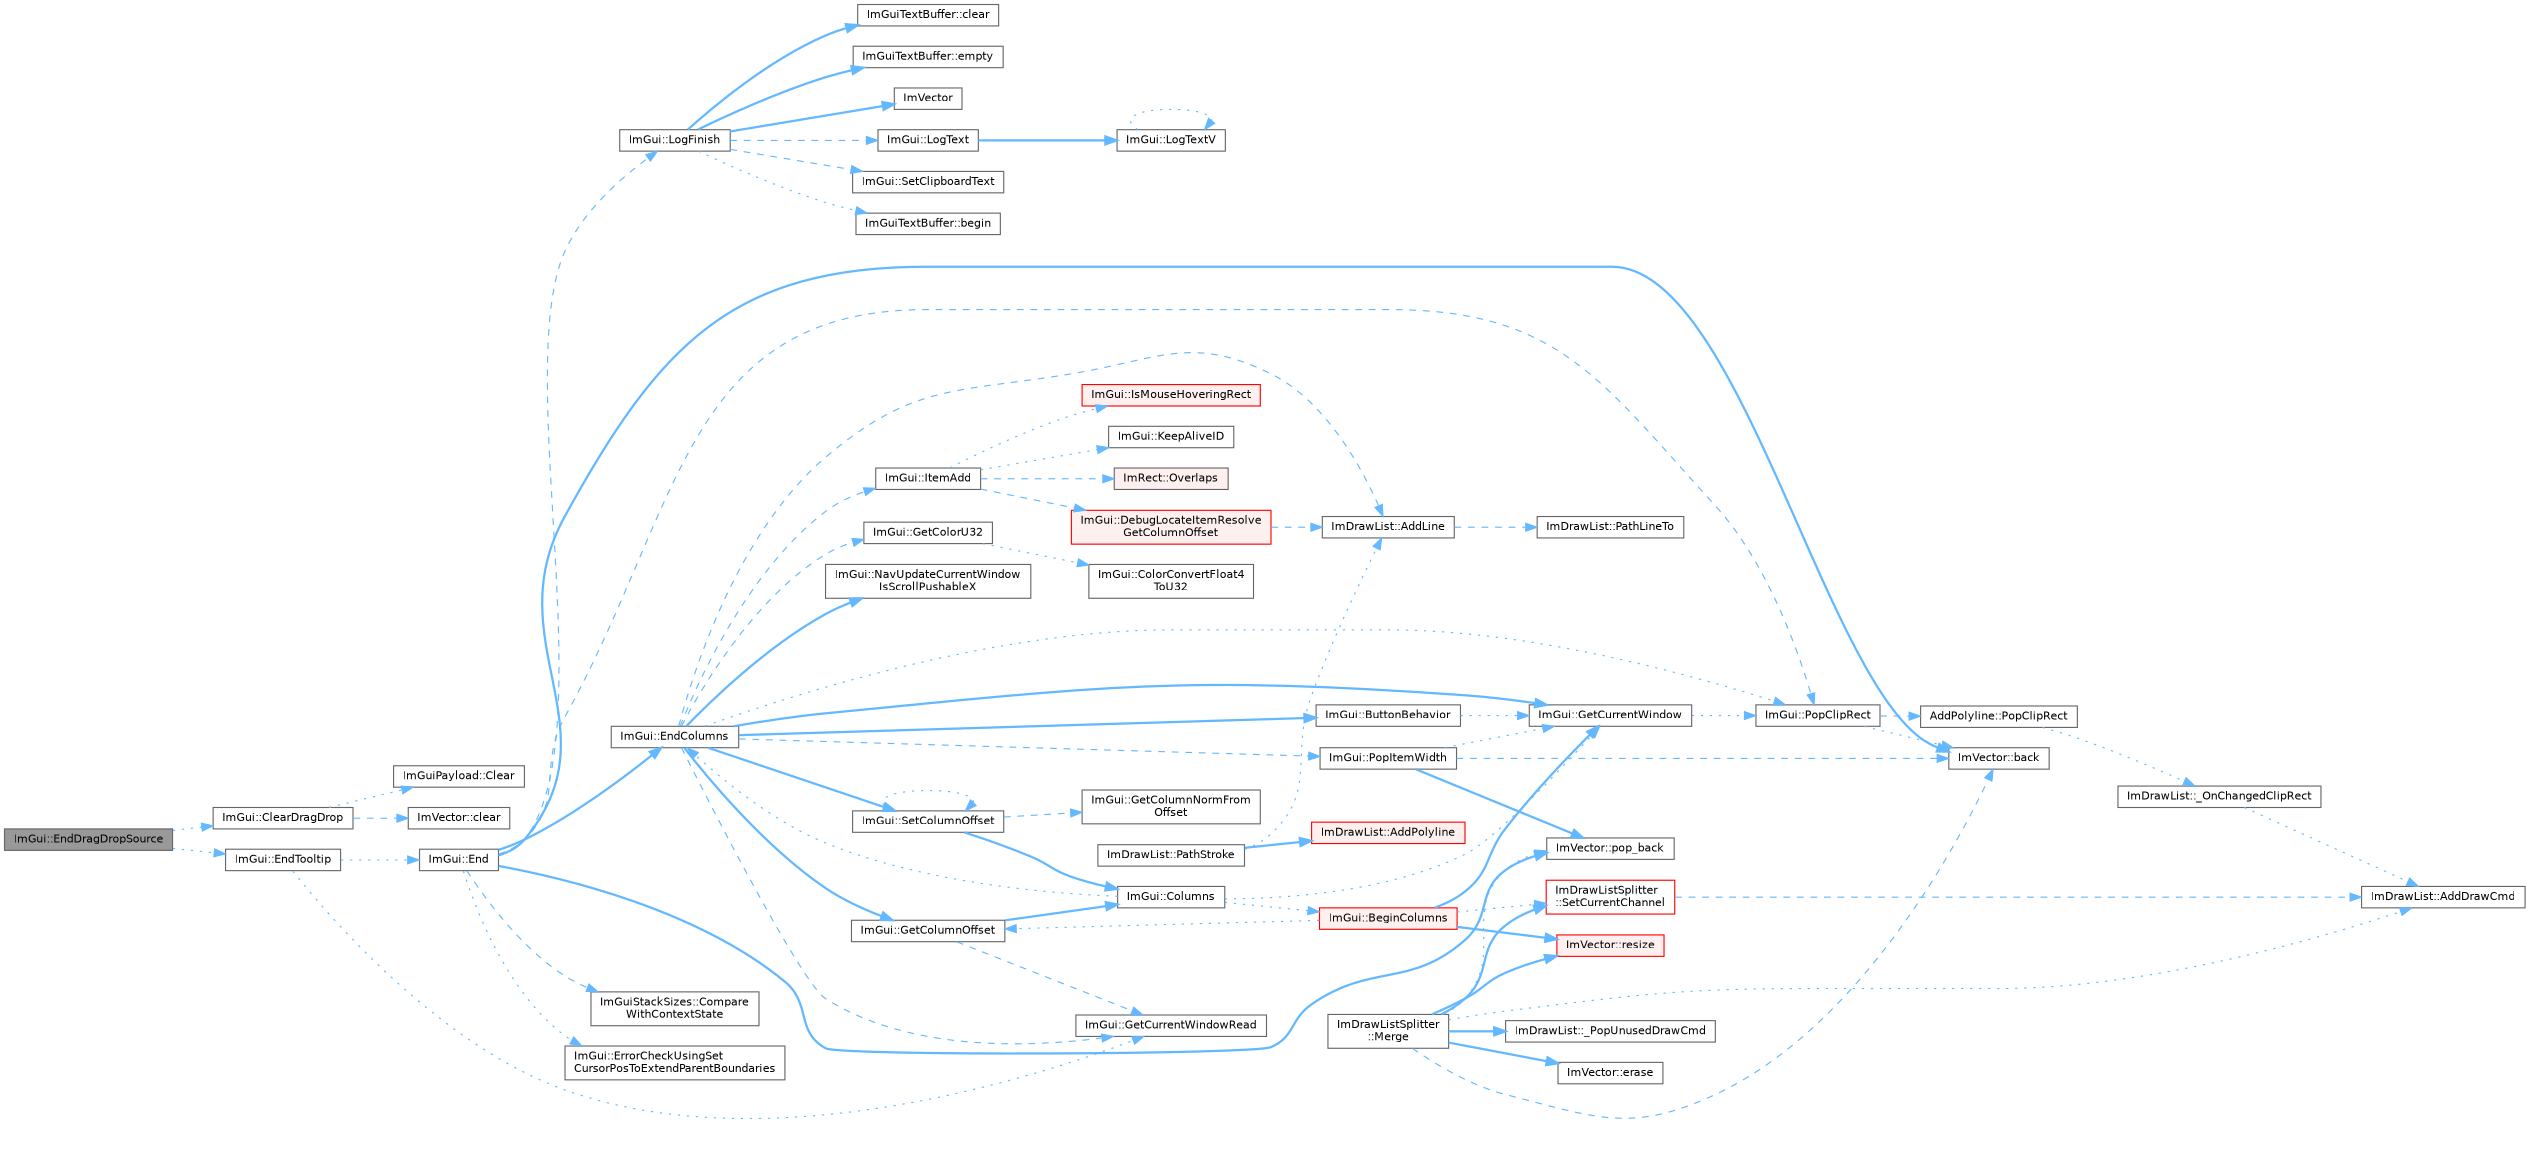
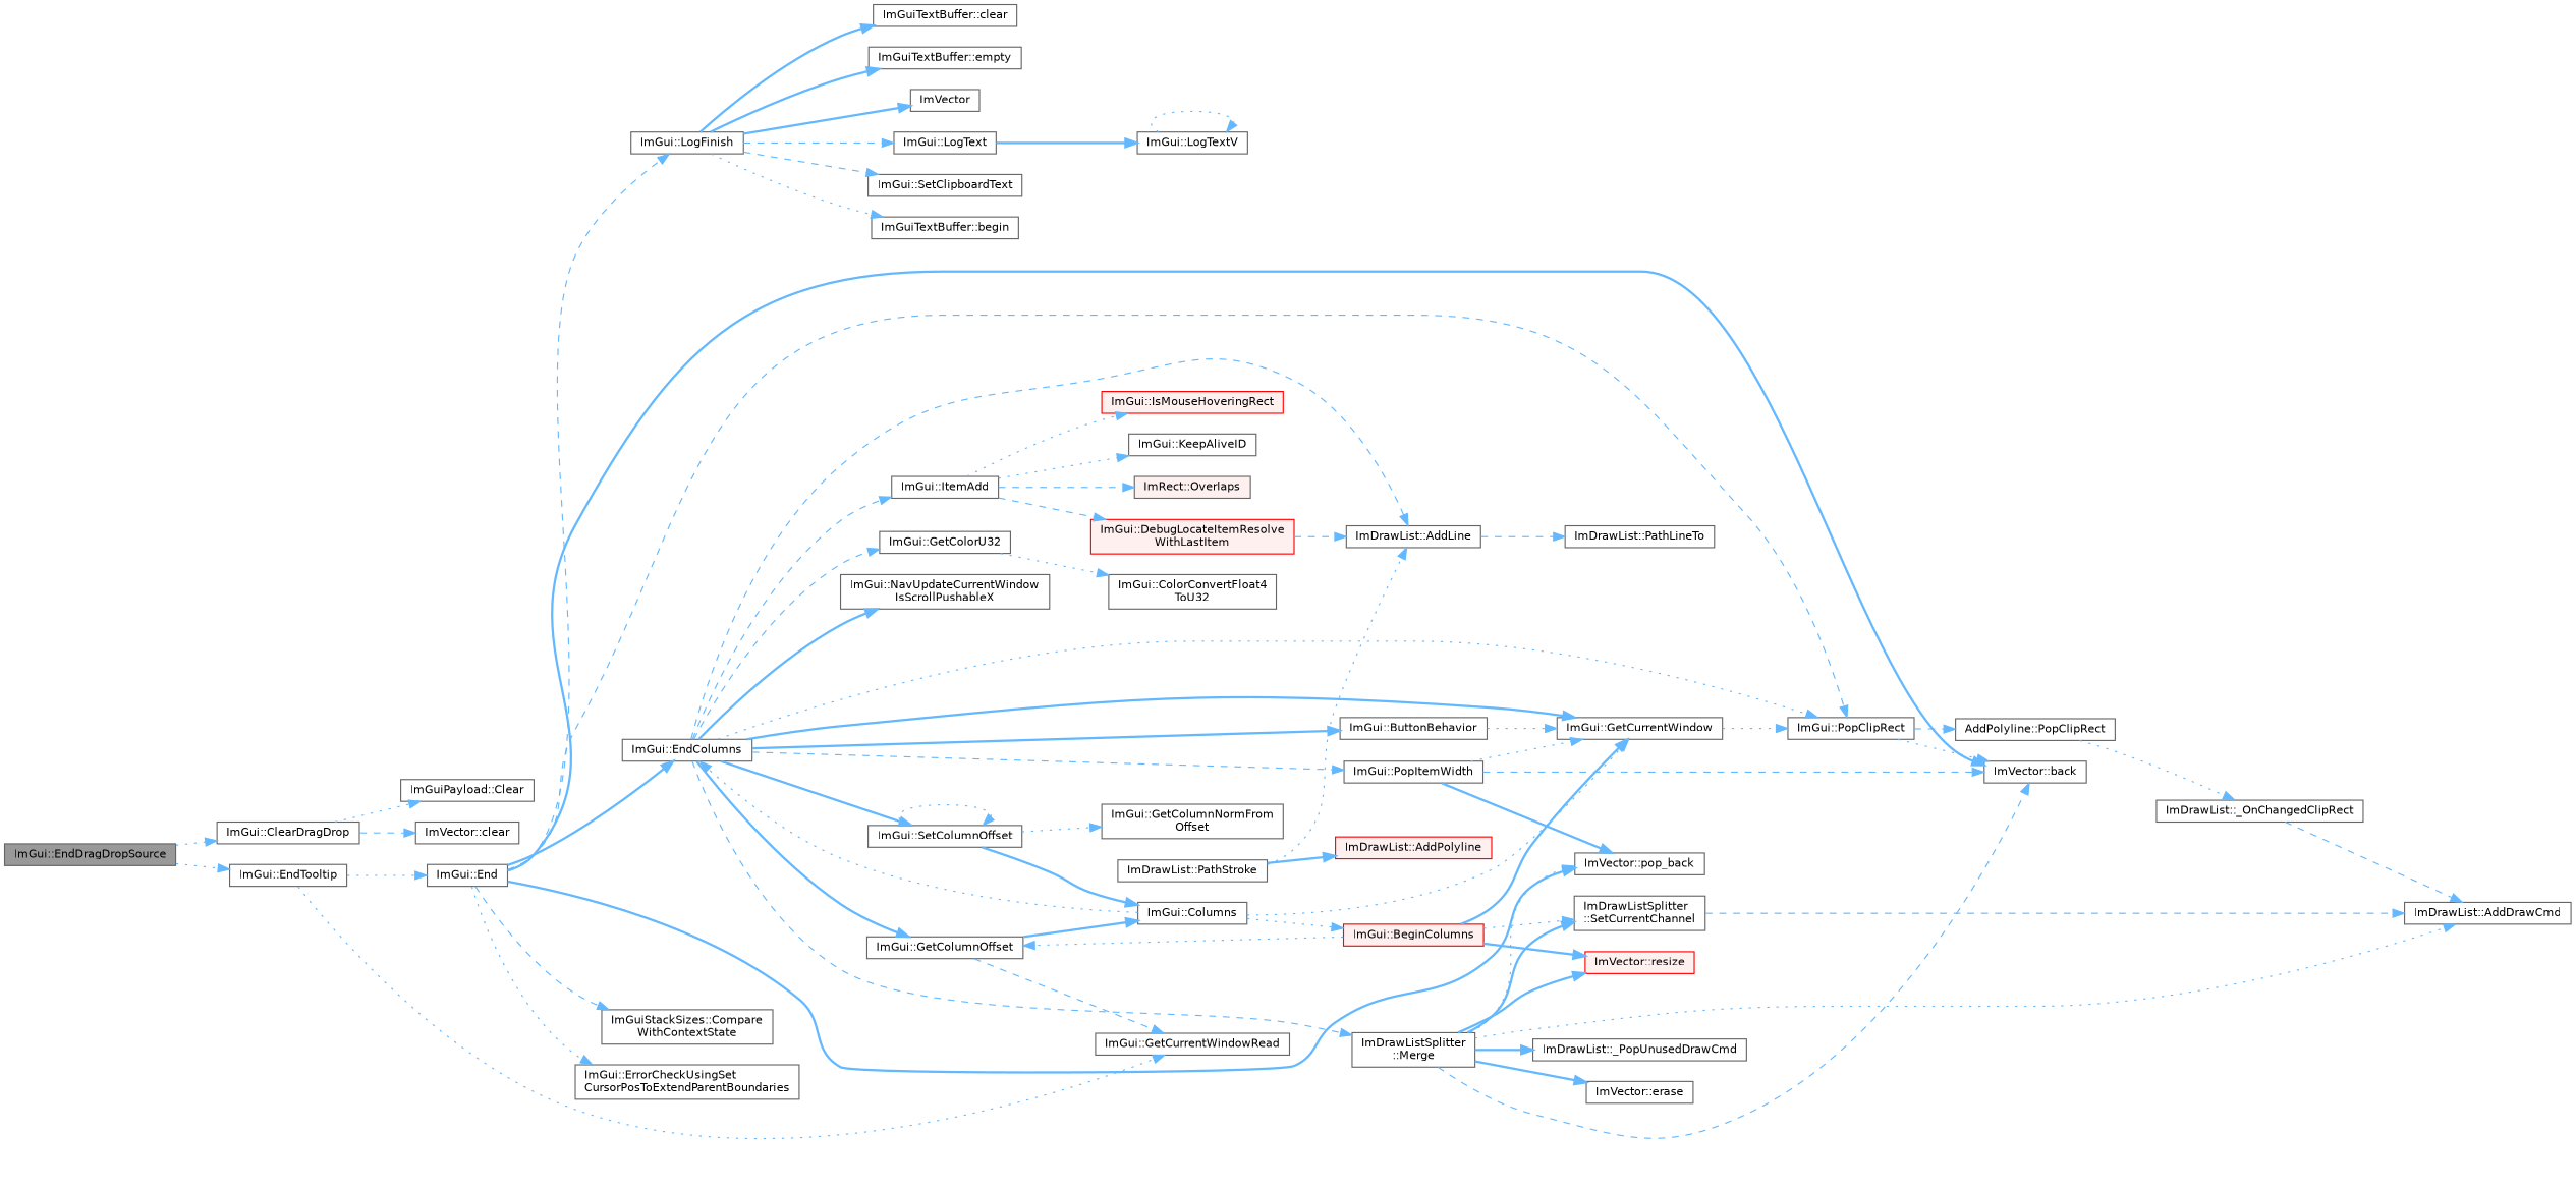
  digraph {
    rankdir=LR
    node [color=grey40 fillcolor=white fontname=Helvetica fontsize=10 shape=box style=filled]
    edge [color=steelblue1 fontname=Helvetica fontsize=10 labelfontname=Helvetica labelfontsize=10 style=dotted]
    n1 [color=gray40 fillcolor=grey60 fontcolor=black height=0.2 label="ImGui::EndDragDropSource" width=0.4]
    n2 [height=0.2 label="ImGui::ClearDragDrop" width=0.4]
    n3 [height=0.2 label="ImGui::EndTooltip" width=0.4]
    n4 [height=0.2 label="ImGuiPayload::Clear" width=0.4]
    n5 [height=0.2 label="ImVector::clear" width=0.4]
    n6 [height=0.2 label="ImGui::End" width=0.4]
    n7 [height=0.2 label="ImGui::GetCurrentWindowRead" width=0.4]
    n8 [height=0.2 label="ImVector::back" width=0.4]
    n9 [height=0.2 label="ImGuiStackSizes::Compare\lWithContextState" width=0.4]
    n10 [height=0.2 label="ImGui::EndColumns" width=0.4]
    n11 [height=0.2 label="ImVector::pop_back" width=0.4]
    n12 [height=0.2 label="ImGui::PopClipRect" width=0.4]
    n13 [height=0.2 label="ImGui::ErrorCheckUsingSet\lCursorPosToExtendParentBoundaries" width=0.4]
    n14 [height=0.2 label="ImGui::LogFinish" width=0.4]
    n15 [height=0.2 label="ImDrawList::AddLine" width=0.4]
    n16 [height=0.2 label="ImGui::ButtonBehavior" width=0.4]
    n17 [height=0.2 label="ImGui::GetCurrentWindow" width=0.4]
    n18 [height=0.2 label="ImGui::GetColorU32" width=0.4]
    n19 [height=0.2 label="ImGui::GetColumnOffset" width=0.4]
    n20 [height=0.2 label="ImGui::ItemAdd" width=0.4]
    n21 [height=0.2 label="ImDrawListSplitter\l::Merge" width=0.4]
    n22 [height=0.2 label="ImGui::NavUpdateCurrentWindow\lIsScrollPushableX" width=0.4]
    n23 [height=0.2 label="ImGui::PopItemWidth" width=0.4]
    n24 [height=0.2 label="ImGui::SetColumnOffset" width=0.4]
    n25 [height=0.2 label="AddPolyline::PopClipRect" width=0.4]
    n26 [height=0.2 label="ImGuiTextBuffer::begin" width=0.4]
    n27 [height=0.2 label="ImGuiTextBuffer::clear" width=0.4]
    n28 [height=0.2 label="ImGuiTextBuffer::empty" width=0.4]
    n29 [height=0.2 label=ImVector width=0.4]
    n30 [height=0.2 label="ImGui::LogText" width=0.4]
    n31 [height=0.2 label="ImGui::SetClipboardText" width=0.4]
    n32 [height=0.2 label="ImDrawList::PathLineTo" width=0.4]
    n33 [height=0.2 label="ImGui::ColorConvertFloat4\lToU32" width=0.4]
    n34 [height=0.2 label="ImGui::Columns" width=0.4]
-   n35 [color=red fillcolor="#FFF0F0" height=0.2 label="ImGui::DebugLocateItemResolve\lGetColumnOffset" width=0.4]
+   n35 [color=red fillcolor="#FFF0F0" height=0.2 label="ImGui::DebugLocateItemResolve\lWithLastItem" width=0.4]
    n36 [color=red fillcolor="#FFF0F0" height=0.2 label="ImGui::IsMouseHoveringRect" width=0.4]
    n37 [height=0.2 label="ImGui::KeepAliveID" width=0.4]
    n38 [fillcolor="#FFF0F0" height=0.2 label="ImRect::Overlaps" width=0.4]
    n39 [color=red fillcolor="#FFF0F0" height=0.2 label="ImVector::resize" width=0.4]
-   n40 [color=red height=0.2 label="ImDrawListSplitter\l::SetCurrentChannel" width=0.4]
+   n40 [height=0.2 label="ImDrawListSplitter\l::SetCurrentChannel" width=0.4]
    n41 [height=0.2 label="ImDrawList::AddDrawCmd" width=0.4]
    n42 [height=0.2 label="ImDrawList::_PopUnusedDrawCmd" width=0.4]
    n43 [height=0.2 label="ImVector::erase" width=0.4]
    n44 [height=0.2 label="ImGui::GetColumnNormFrom\lOffset" width=0.4]
    n45 [height=0.2 label="ImDrawList::PathStroke" width=0.4]
    n46 [color=red fillcolor="#FFF0F0" height=0.2 label="ImDrawList::AddPolyline" width=0.4]
    n47 [color=red fillcolor="#FFF0F0" height=0.2 label="ImGui::BeginColumns" width=0.4]
    n48 [height=0.2 label="ImDrawList::_OnChangedClipRect" width=0.4]
    n49 [height=0.2 label="ImGui::LogTextV" width=0.4]
    n1 -> n2
    n1 -> n3
    n2 -> n4
    n2 -> n5 [style=dashed]
    n3 -> n6
    n3 -> n7
    n6 -> n8 [style=bold]
    n6 -> n9 [style=dashed]
    n6 -> n10 [style=bold]
    n6 -> n11 [style=bold]
    n6 -> n12 [style=dashed]
    n6 -> n13
    n6 -> n14 [style=dashed]
    n10 -> n12
    n10 -> n15 [style=dashed]
    n10 -> n16 [style=bold]
    n10 -> n17 [style=bold]
    n10 -> n18 [style=dashed]
    n10 -> n19 [style=bold]
    n10 -> n20 [style=dashed]
-   n10 -> n7 [style=dashed]
+   n10 -> n21 [style=dashed]
    n10 -> n22 [style=bold]
    n10 -> n23 [style=dashed]
    n10 -> n24 [style=bold]
    n12 -> n8
    n12 -> n25 [style=dashed]
    n14 -> n26
    n14 -> n27 [style=bold]
    n14 -> n28 [style=bold]
    n14 -> n29 [style=bold]
    n14 -> n30 [style=dashed]
    n14 -> n31 [style=dashed]
    n15 -> n32 [style=dashed]
    n16 -> n17
    n17 -> n12
    n18 -> n33
    n19 -> n7 [style=dashed]
    n19 -> n34 [style=bold]
    n20 -> n35 [style=dashed]
    n20 -> n36
    n20 -> n37
    n20 -> n38 [style=dashed]
    n21 -> n8 [style=dashed]
    n21 -> n11
    n21 -> n39 [style=bold]
    n21 -> n40 [style=bold]
    n21 -> n41
    n21 -> n42 [style=bold]
    n21 -> n43 [style=bold]
    n23 -> n8 [style=dashed]
    n23 -> n11 [style=bold]
    n23 -> n17
    n24 -> n24
    n24 -> n34 [style=bold]
-   n24 -> n44 [style=dashed]
+   n24 -> n44
    n25 -> n48
    n30 -> n49 [style=bold]
    n34 -> n10
    n34 -> n17
    n34 -> n47
    n35 -> n15 [style=dashed]
    n40 -> n41 [style=dashed]
    n45 -> n15
    n45 -> n46 [style=bold]
    n47 -> n17 [style=bold]
    n47 -> n19
    n47 -> n39 [style=bold]
    n47 -> n40
-   n48 -> n41
+   n48 -> n41 [style=dashed]
    n49 -> n49
  }
